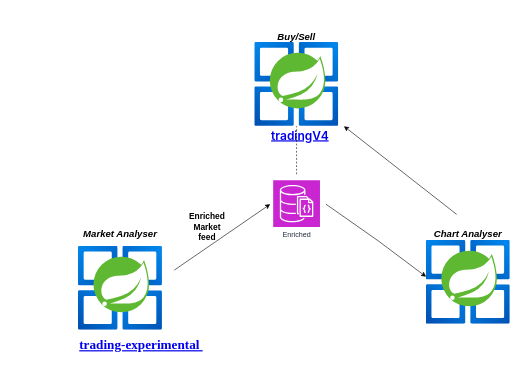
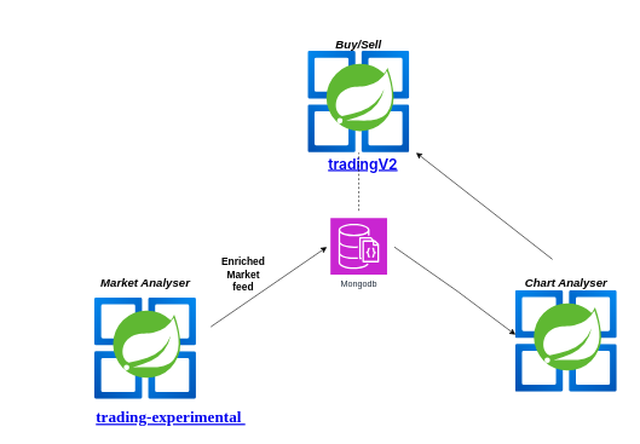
  <mxCell id="0" />
  <mxCell id="1" parent="0" />
  <mxCell id="2" value="Buy/Sell" style="text;html=1;align=center;verticalAlign=middle;whiteSpace=wrap;rounded=0;fontStyle=3;fontSize=16;" parent="1" vertex="1"><mxGeometry x="414" width="160" height="80" as="geometry" y="20" /></mxCell>
  <mxCell id="3" value="" style="image;aspect=fixed;html=1;points=[];align=center;fontSize=12;image=img/lib/azure2/compute/Azure_Spring_Cloud.svg;" parent="1" vertex="1"><mxGeometry x="424" y="70" width="140" height="140" as="geometry" /></mxCell>
  <mxCell id="4" value="" style="image;aspect=fixed;html=1;points=[];align=center;fontSize=12;image=img/lib/azure2/compute/Azure_Spring_Cloud.svg;" parent="1" vertex="1"><mxGeometry x="710" y="400" width="140" height="140" as="geometry" /></mxCell>
  <mxCell id="5" value="" style="image;aspect=fixed;html=1;points=[];align=center;fontSize=12;image=img/lib/azure2/compute/Azure_Spring_Cloud.svg;" parent="1" vertex="1"><mxGeometry x="130" y="410" width="140" height="140" as="geometry" /></mxCell>
  <mxCell id="6" value="Chart Analyser" style="text;html=1;align=center;verticalAlign=middle;whiteSpace=wrap;rounded=0;fontStyle=3;fontSize=16;" parent="1" vertex="1"><mxGeometry x="700" y="360" width="160" height="60" as="geometry" /></mxCell>
  <mxCell id="7" value="Market Analyser" style="text;html=1;align=center;verticalAlign=middle;whiteSpace=wrap;rounded=0;fontStyle=3;fontSize=16;" parent="1" vertex="1"><mxGeometry x="120" y="350" width="160" height="80" as="geometry" /></mxCell>
- <mxCell id="8" value="Enriched" style="sketch=0;points=[[0,0,0],[0.25,0,0],[0.5,0,0],[0.75,0,0],[1,0,0],[0,1,0],[0.25,1,0],[0.5,1,0],[0.75,1,0],[1,1,0],[0,0.25,0],[0,0.5,0],[0,0.75,0],[1,0.25,0],[1,0.5,0],[1,0.75,0]];outlineConnect=0;fontColor=#232F3E;fillColor=#C925D1;strokeColor=#ffffff;dashed=0;verticalLabelPosition=bottom;verticalAlign=top;align=center;html=1;fontSize=12;fontStyle=0;aspect=fixed;shape=mxgraph.aws4.resourceIcon;resIcon=mxgraph.aws4.documentdb_with_mongodb_compatibility;" parent="1" vertex="1"><mxGeometry x="455" y="300" width="78" height="78" as="geometry" /></mxCell>
+ <mxCell id="8" value="Mongodb" style="sketch=0;points=[[0,0,0],[0.25,0,0],[0.5,0,0],[0.75,0,0],[1,0,0],[0,1,0],[0.25,1,0],[0.5,1,0],[0.75,1,0],[1,1,0],[0,0.25,0],[0,0.5,0],[0,0.75,0],[1,0.25,0],[1,0.5,0],[1,0.75,0]];outlineConnect=0;fontColor=#232F3E;fillColor=#C925D1;strokeColor=#ffffff;dashed=0;verticalLabelPosition=bottom;verticalAlign=top;align=center;html=1;fontSize=12;fontStyle=0;aspect=fixed;shape=mxgraph.aws4.resourceIcon;resIcon=mxgraph.aws4.documentdb_with_mongodb_compatibility;" parent="1" vertex="1"><mxGeometry x="455" y="300" width="78" height="78" as="geometry" /></mxCell>
  <mxCell id="9" value="&lt;a style=&quot;font-size: 22px;&quot; href=&quot;https://github.com/nithintdeveloper/trading-experimental&quot;&gt;trading-experimental&amp;nbsp;&lt;/a&gt;" style="text;html=1;align=center;verticalAlign=middle;whiteSpace=wrap;rounded=0;fontStyle=1;fontSize=22;fontFamily=Times New Roman;" parent="1" vertex="1"><mxGeometry x="125" y="560" width="220" height="30" as="geometry" /></mxCell>
- <mxCell id="10" value="&lt;h3 style=&quot;box-sizing: border-box; margin-top: 0px; margin-bottom: 0px; font-size: var(--h3-size, 20px); font-weight: var(--base-text-weight-semibold, 600); color: rgb(31, 35, 40); font-family: -apple-system, &amp;quot;system-ui&amp;quot;, &amp;quot;Segoe UI&amp;quot;, &amp;quot;Noto Sans&amp;quot;, Helvetica, Arial, sans-serif, &amp;quot;Apple Color Emoji&amp;quot;, &amp;quot;Segoe UI Emoji&amp;quot;; text-align: left; background-color: rgb(255, 255, 255); word-break: break-all !important;&quot; class=&quot;wb-break-all&quot;&gt;&lt;span style=&quot;box-sizing: border-box;&quot;&gt;&lt;a href=&quot;https://github.com/nithintdeveloper/tradingV2&quot;&gt;tradingV4&lt;/a&gt;&lt;/span&gt;&lt;/h3&gt;" style="text;html=1;align=center;verticalAlign=middle;whiteSpace=wrap;rounded=0;fontStyle=1;fontSize=22;fontFamily=Times New Roman;" parent="1" vertex="1"><mxGeometry x="390" y="210" width="220" height="30" as="geometry" /></mxCell>
+ <mxCell id="10" value="&lt;h3 style=&quot;box-sizing: border-box; margin-top: 0px; margin-bottom: 0px; font-size: var(--h3-size, 20px); font-weight: var(--base-text-weight-semibold, 600); color: rgb(31, 35, 40); font-family: -apple-system, &amp;quot;system-ui&amp;quot;, &amp;quot;Segoe UI&amp;quot;, &amp;quot;Noto Sans&amp;quot;, Helvetica, Arial, sans-serif, &amp;quot;Apple Color Emoji&amp;quot;, &amp;quot;Segoe UI Emoji&amp;quot;; text-align: left; background-color: rgb(255, 255, 255); word-break: break-all !important;&quot; class=&quot;wb-break-all&quot;&gt;&lt;span style=&quot;box-sizing: border-box;&quot;&gt;&lt;a href=&quot;https://github.com/nithintdeveloper/tradingV2&quot;&gt;tradingV2&lt;/a&gt;&lt;/span&gt;&lt;/h3&gt;" style="text;html=1;align=center;verticalAlign=middle;whiteSpace=wrap;rounded=0;fontStyle=1;fontSize=22;fontFamily=Times New Roman;" parent="1" vertex="1"><mxGeometry x="390" y="210" width="220" height="30" as="geometry" /></mxCell>
  <mxCell id="11" value="" style="endArrow=classic;html=1;rounded=0;exitX=0.381;exitY=-0.05;exitDx=0;exitDy=0;exitPerimeter=0;" parent="1" edge="1" source="6"><mxGeometry width="50" height="50" relative="1" as="geometry"><mxPoint x="752.485" y="355.06" as="sourcePoint" /><mxPoint x="573" y="210" as="targetPoint" /></mxGeometry></mxCell>
  <mxCell id="12" value="" style="endArrow=none;dashed=1;html=1;rounded=0;" parent="1" edge="1"><mxGeometry width="50" height="50" relative="1" as="geometry"><mxPoint x="494" y="290" as="sourcePoint" /><mxPoint x="494" y="210" as="targetPoint" /></mxGeometry></mxCell>
  <mxCell id="13" value="" style="shape=image;html=1;verticalAlign=top;verticalLabelPosition=bottom;labelBackgroundColor=#ffffff;imageAspect=0;aspect=fixed;image=https://cdn0.iconfinder.com/data/icons/apple-apps/100/Apple_Stock-128.png" vertex="1" parent="1"><mxGeometry y="390" width="110" height="110" as="geometry" x="20" /></mxCell>
  <mxCell id="14" value="" style="endArrow=classic;html=1;rounded=0;" edge="1" parent="1"><mxGeometry width="50" height="50" relative="1" as="geometry"><mxPoint x="290" y="450" as="sourcePoint" /><mxPoint x="450" y="340" as="targetPoint" /></mxGeometry></mxCell>
  <mxCell id="15" value="" style="endArrow=classic;html=1;rounded=0;exitX=1;exitY=0.5;exitDx=0;exitDy=0;exitPerimeter=0;" edge="1" parent="1"><mxGeometry width="50" height="50" relative="1" as="geometry"><mxPoint x="543" y="340" as="sourcePoint" /><mxPoint x="710" y="461" as="targetPoint" /><Array as="points"><mxPoint x="630" y="401" /></Array></mxGeometry></mxCell>
- <mxCell id="16" value="&lt;b&gt;&lt;font style=&quot;font-size: 14px;&quot;&gt;Enriched&lt;/font&gt;&lt;/b&gt;&lt;div&gt;&lt;b&gt;&lt;font style=&quot;font-size: 14px;&quot;&gt;Market feed&lt;/font&gt;&lt;/b&gt;&lt;/div&gt;" style="text;html=1;align=center;verticalAlign=middle;whiteSpace=wrap;rounded=0;" vertex="1" parent="1"><mxGeometry x="310" y="360" width="70" height="35" as="geometry" /></mxCell>
+ <mxCell id="16" value="&lt;b&gt;&lt;font style=&quot;font-size: 14px;&quot;&gt;Enriched&lt;/font&gt;&lt;/b&gt;&lt;div&gt;&lt;b&gt;&lt;font style=&quot;font-size: 14px;&quot;&gt;Market feed&lt;/font&gt;&lt;/b&gt;&lt;/div&gt;" style="text;html=1;align=center;verticalAlign=middle;whiteSpace=wrap;rounded=0;" vertex="1" parent="1"><mxGeometry x="300" y="360" width="70" height="35" as="geometry" /></mxCell>
